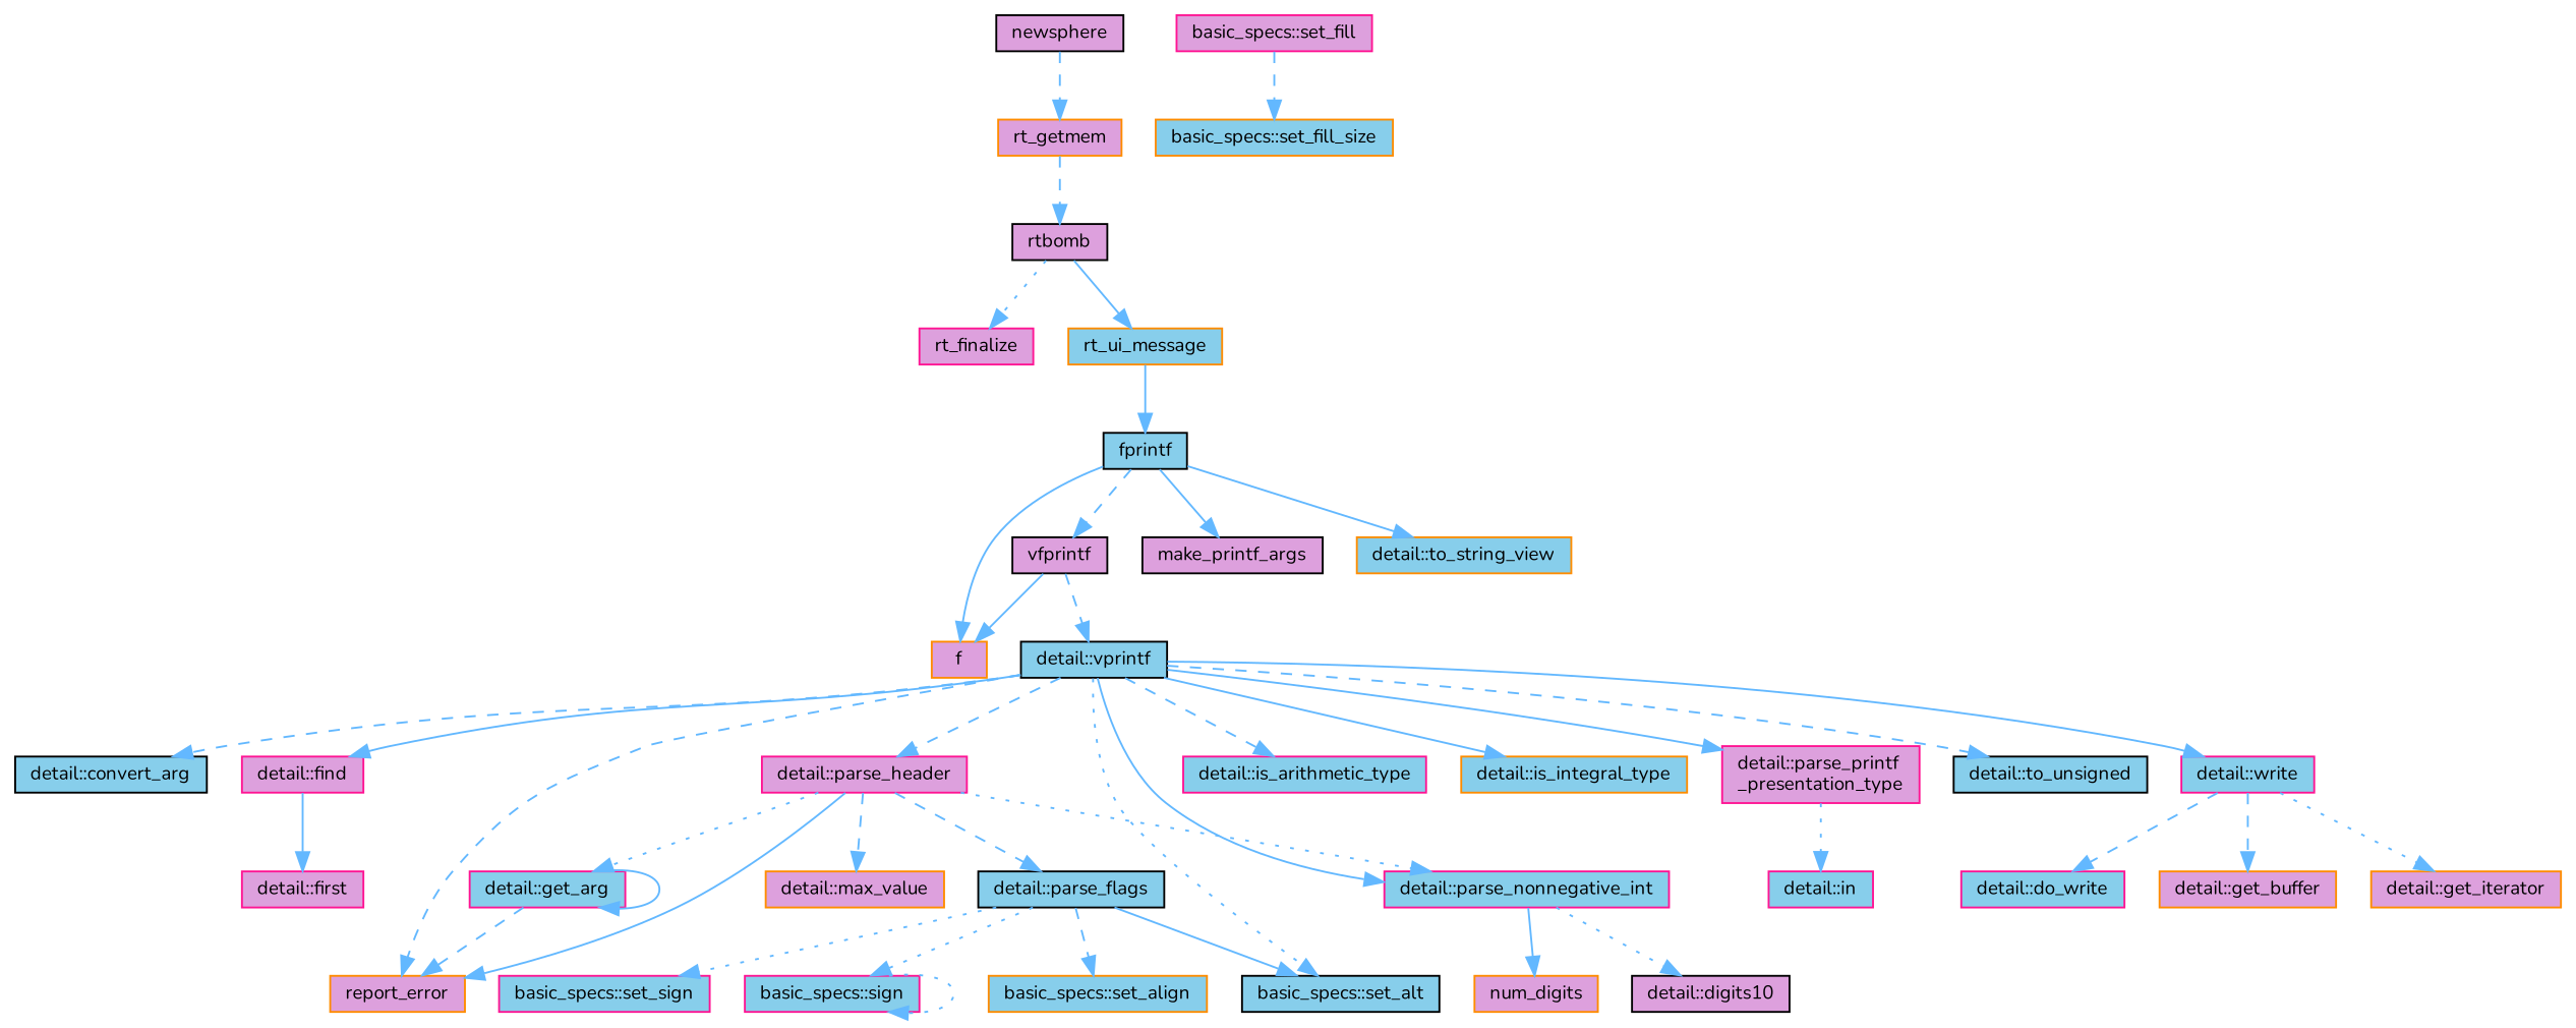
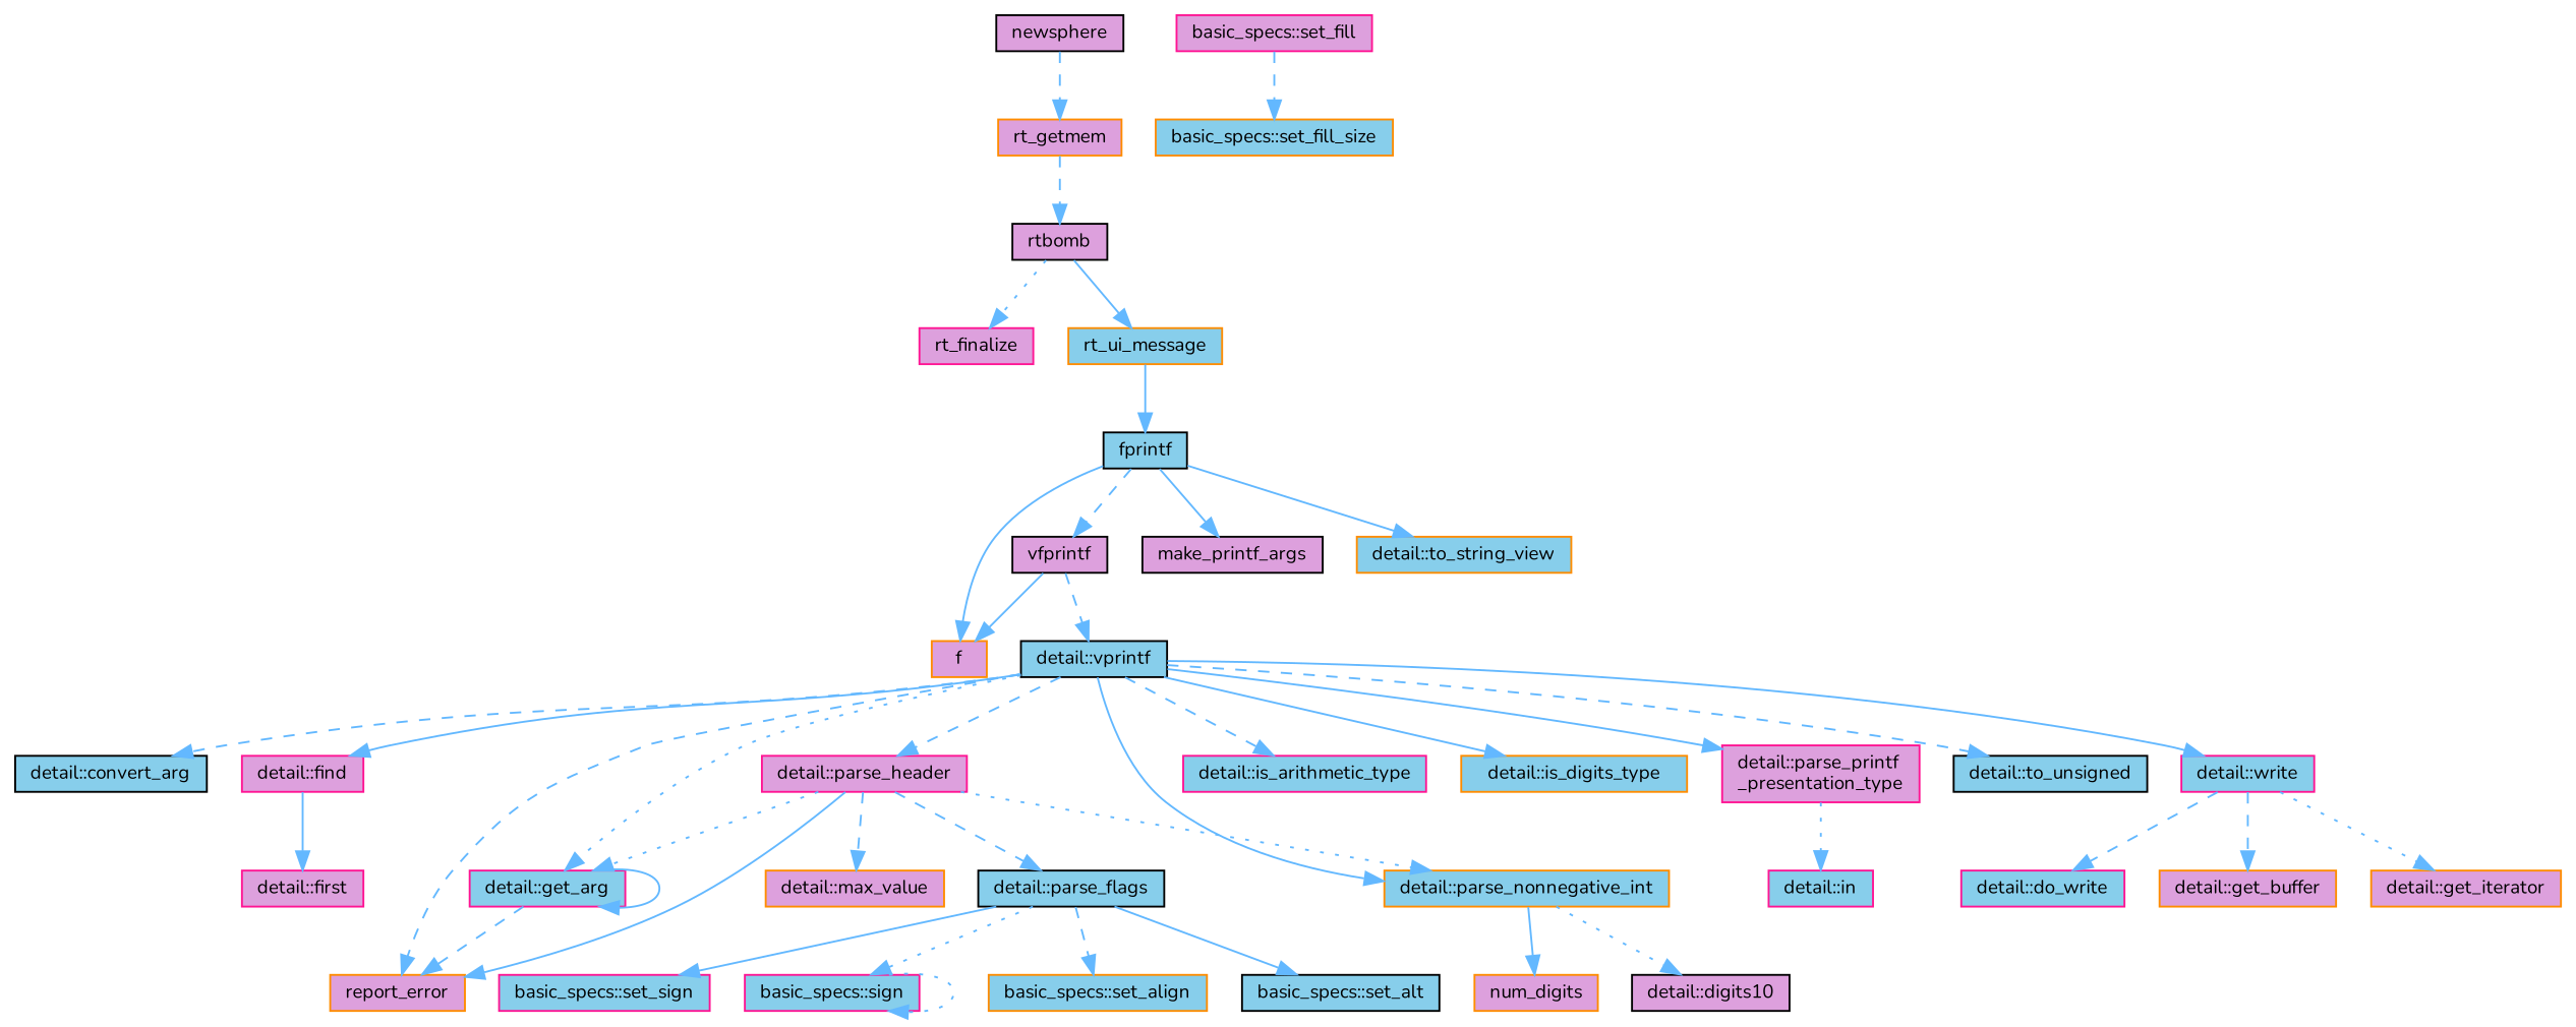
  digraph {
    fontname=Nunito
    rankdir=TB
    node [color=deeppink fillcolor=skyblue fontname=Nunito fontsize=10 shape=box style=filled]
    edge [color=steelblue1 fontname=Nunito fontsize=10 labelfontname=Helvetica labelfontsize=10 style=solid]
    n1 [color=black fillcolor=plum fontcolor=black height=0.2 label=newsphere width=0.4]
    n2 [color=darkorange fillcolor=plum height=0.2 label=rt_getmem width=0.4]
    n3 [color=black fillcolor=plum height=0.2 label=rtbomb width=0.4]
    n4 [fillcolor=plum height=0.2 label=rt_finalize width=0.4]
    n5 [color=darkorange height=0.2 label=rt_ui_message width=0.4]
    n6 [color=black height=0.2 label=fprintf width=0.4]
    n7 [color=darkorange fillcolor=plum height=0.2 label=f width=0.4]
    n8 [color=black fillcolor=plum height=0.2 label=make_printf_args width=0.4]
    n9 [color=darkorange height=0.2 label="detail::to_string_view" width=0.4]
    n10 [color=black fillcolor=plum height=0.2 label=vfprintf width=0.4]
    n11 [color=black height=0.2 label="detail::vprintf" width=0.4]
    n12 [color=black height=0.2 label="detail::convert_arg" width=0.4]
    n13 [fillcolor=plum height=0.2 label="detail::find" width=0.4]
    n14 [height=0.2 label="detail::get_arg" width=0.4]
    n15 [color=darkorange fillcolor=plum height=0.2 label=report_error width=0.4]
    n16 [height=0.2 label="detail::is_arithmetic_type" width=0.4]
-   n17 [color=darkorange height=0.2 label="detail::is_integral_type" width=0.4]
+   n17 [color=darkorange height=0.2 label="detail::is_digits_type" width=0.4]
    n18 [fillcolor=plum height=0.2 label="detail::parse_header" width=0.4]
-   n19 [height=0.2 label="detail::parse_nonnegative_int" width=0.4]
+   n19 [color=darkorange height=0.2 label="detail::parse_nonnegative_int" width=0.4]
    n20 [fillcolor=plum height=0.2 label="detail::parse_printf\l_presentation_type" width=0.4]
    n21 [color=black height=0.2 label="detail::to_unsigned" width=0.4]
    n22 [height=0.2 label="detail::write" width=0.4]
    n23 [fillcolor=plum height=0.2 label="detail::first" width=0.4]
    n24 [color=darkorange fillcolor=plum height=0.2 label="detail::max_value" width=0.4]
    n25 [color=black height=0.2 label="detail::parse_flags" width=0.4]
    n26 [color=black fillcolor=plum height=0.2 label="detail::digits10" width=0.4]
    n27 [color=darkorange fillcolor=plum height=0.2 label=num_digits width=0.4]
    n28 [height=0.2 label="detail::in" width=0.4]
    n29 [height=0.2 label="detail::do_write" width=0.4]
    n30 [color=darkorange fillcolor=plum height=0.2 label="detail::get_buffer" width=0.4]
    n31 [color=darkorange fillcolor=plum height=0.2 label="detail::get_iterator" width=0.4]
    n32 [color=darkorange height=0.2 label="basic_specs::set_align" width=0.4]
    n33 [color=black height=0.2 label="basic_specs::set_alt" width=0.4]
    n34 [height=0.2 label="basic_specs::set_sign" width=0.4]
    n35 [height=0.2 label="basic_specs::sign" width=0.4]
    n36 [fillcolor=plum height=0.2 label="basic_specs::set_fill" width=0.4]
    n37 [color=darkorange height=0.2 label="basic_specs::set_fill_size" width=0.4]
    n1 -> n2 [style=dashed]
    n2 -> n3 [style=dashed]
    n3 -> n4 [style=dotted]
    n3 -> n5
    n5 -> n6
    n6 -> n7
    n6 -> n8
    n6 -> n9
    n6 -> n10 [style=dashed]
    n10 -> n7
    n10 -> n11 [style=dashed]
    n11 -> n12 [style=dashed]
    n11 -> n13
-   n11 -> n33 [style=dotted]
+   n11 -> n14 [style=dotted]
    n11 -> n15 [style=dashed]
    n11 -> n16 [style=dashed]
    n11 -> n17
    n11 -> n18 [style=dashed]
    n11 -> n19
    n11 -> n20
    n11 -> n21 [style=dashed]
    n11 -> n22
    n13 -> n23
    n14 -> n14
    n14 -> n15 [style=dashed]
    n18 -> n14 [style=dotted]
    n18 -> n15
    n18 -> n19 [style=dotted]
    n18 -> n24 [style=dashed]
    n18 -> n25 [style=dashed]
    n19 -> n26 [style=dotted]
    n19 -> n27
    n20 -> n28 [style=dotted]
    n22 -> n29 [style=dashed]
    n22 -> n30 [style=dashed]
    n22 -> n31 [style=dotted]
    n25 -> n32 [style=dashed]
    n25 -> n33
-   n25 -> n34 [style=dotted]
+   n25 -> n34
    n25 -> n35 [style=dotted]
    n35 -> n35 [style=dotted]
    n36 -> n37 [style=dashed]
  }
